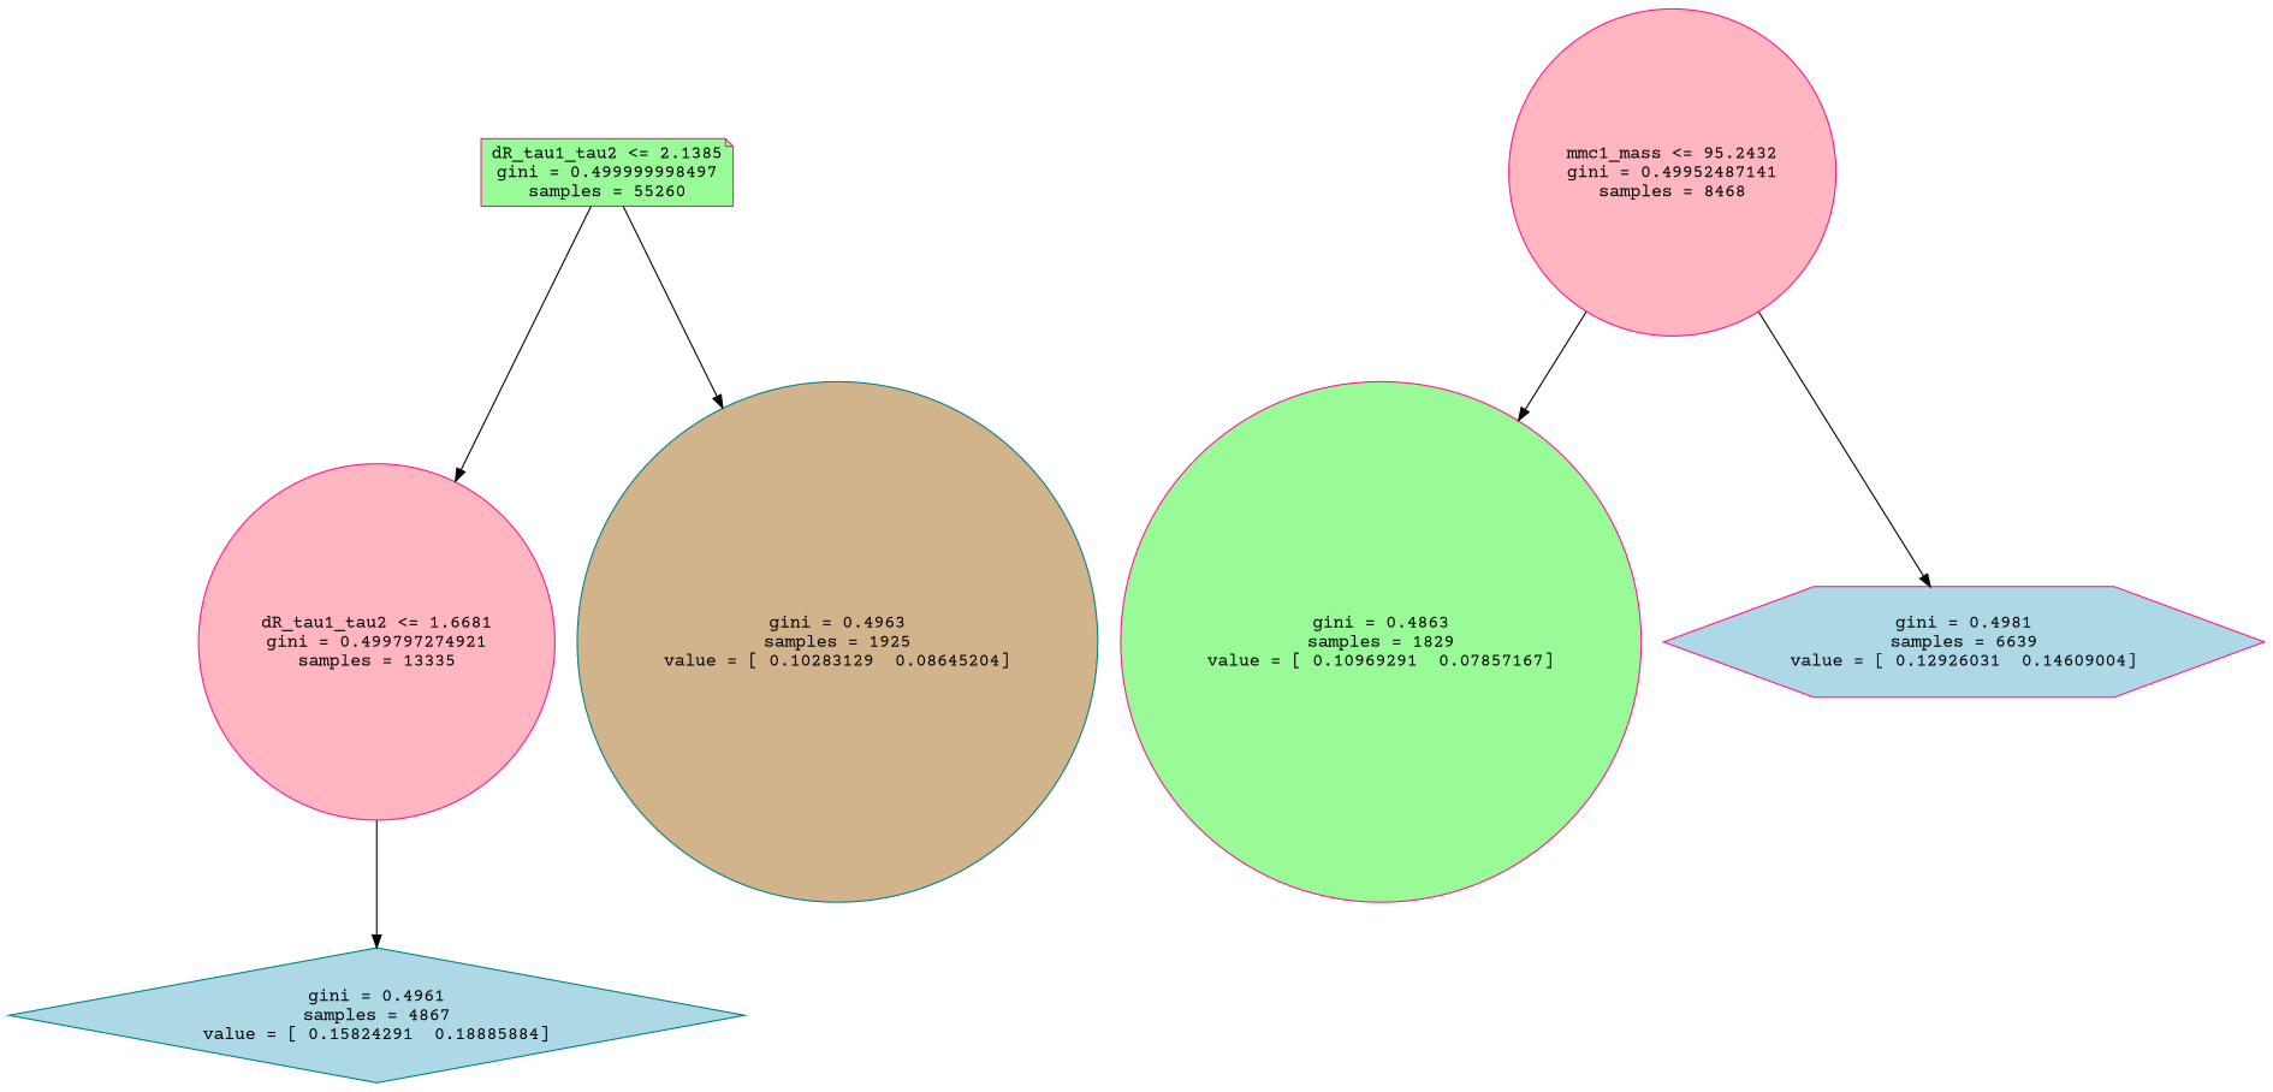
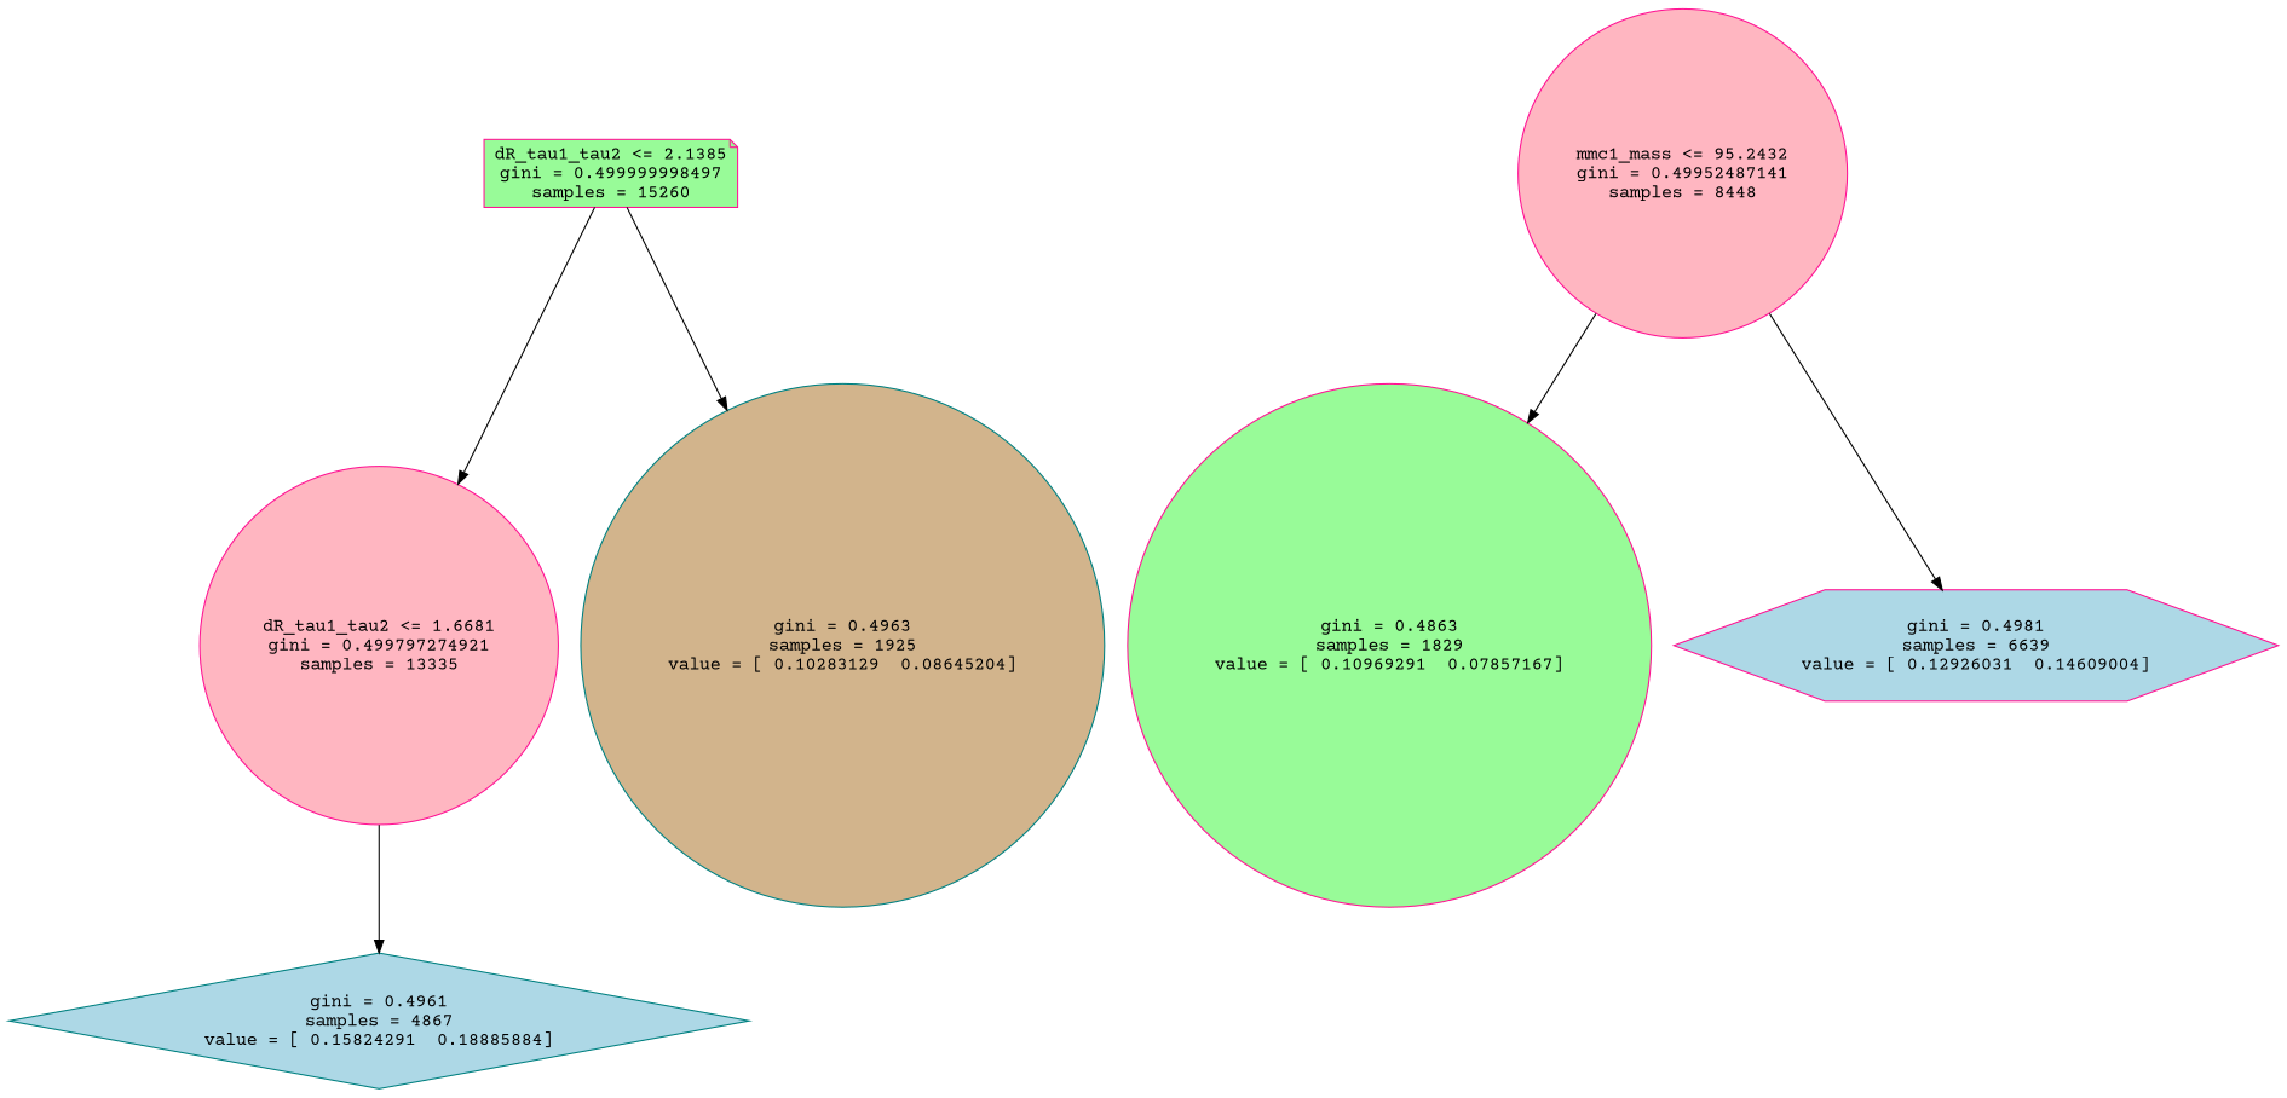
  digraph {
    fontname="Courier Prime"
    node [color=deeppink fillcolor=palegreen fontname="Courier Prime" shape=circle style=filled]
    edge [fontname="Courier Prime"]
-   n1 [label="dR_tau1_tau2 <= 2.1385\ngini = 0.499999998497\nsamples = 55260" shape=note]
+   n1 [label="dR_tau1_tau2 <= 2.1385\ngini = 0.499999998497\nsamples = 15260" shape=note]
    n2 [fillcolor=lightpink label="dR_tau1_tau2 <= 1.6681\ngini = 0.499797274921\nsamples = 13335"]
    n3 [color=teal fillcolor=tan label="gini = 0.4963\nsamples = 1925\nvalue = [ 0.10283129  0.08645204]"]
    n4 [color=teal fillcolor=lightblue label="gini = 0.4961\nsamples = 4867\nvalue = [ 0.15824291  0.18885884]" shape=diamond]
-   n5 [fillcolor=lightpink label="mmc1_mass <= 95.2432\ngini = 0.49952487141\nsamples = 8468"]
+   n5 [fillcolor=lightpink label="mmc1_mass <= 95.2432\ngini = 0.49952487141\nsamples = 8448"]
    n6 [label="gini = 0.4863\nsamples = 1829\nvalue = [ 0.10969291  0.07857167]"]
    n7 [fillcolor=lightblue label="gini = 0.4981\nsamples = 6639\nvalue = [ 0.12926031  0.14609004]" shape=hexagon]
    n1 -> n2
    n1 -> n3
    n2 -> n4
    n5 -> n6
    n5 -> n7
  }
